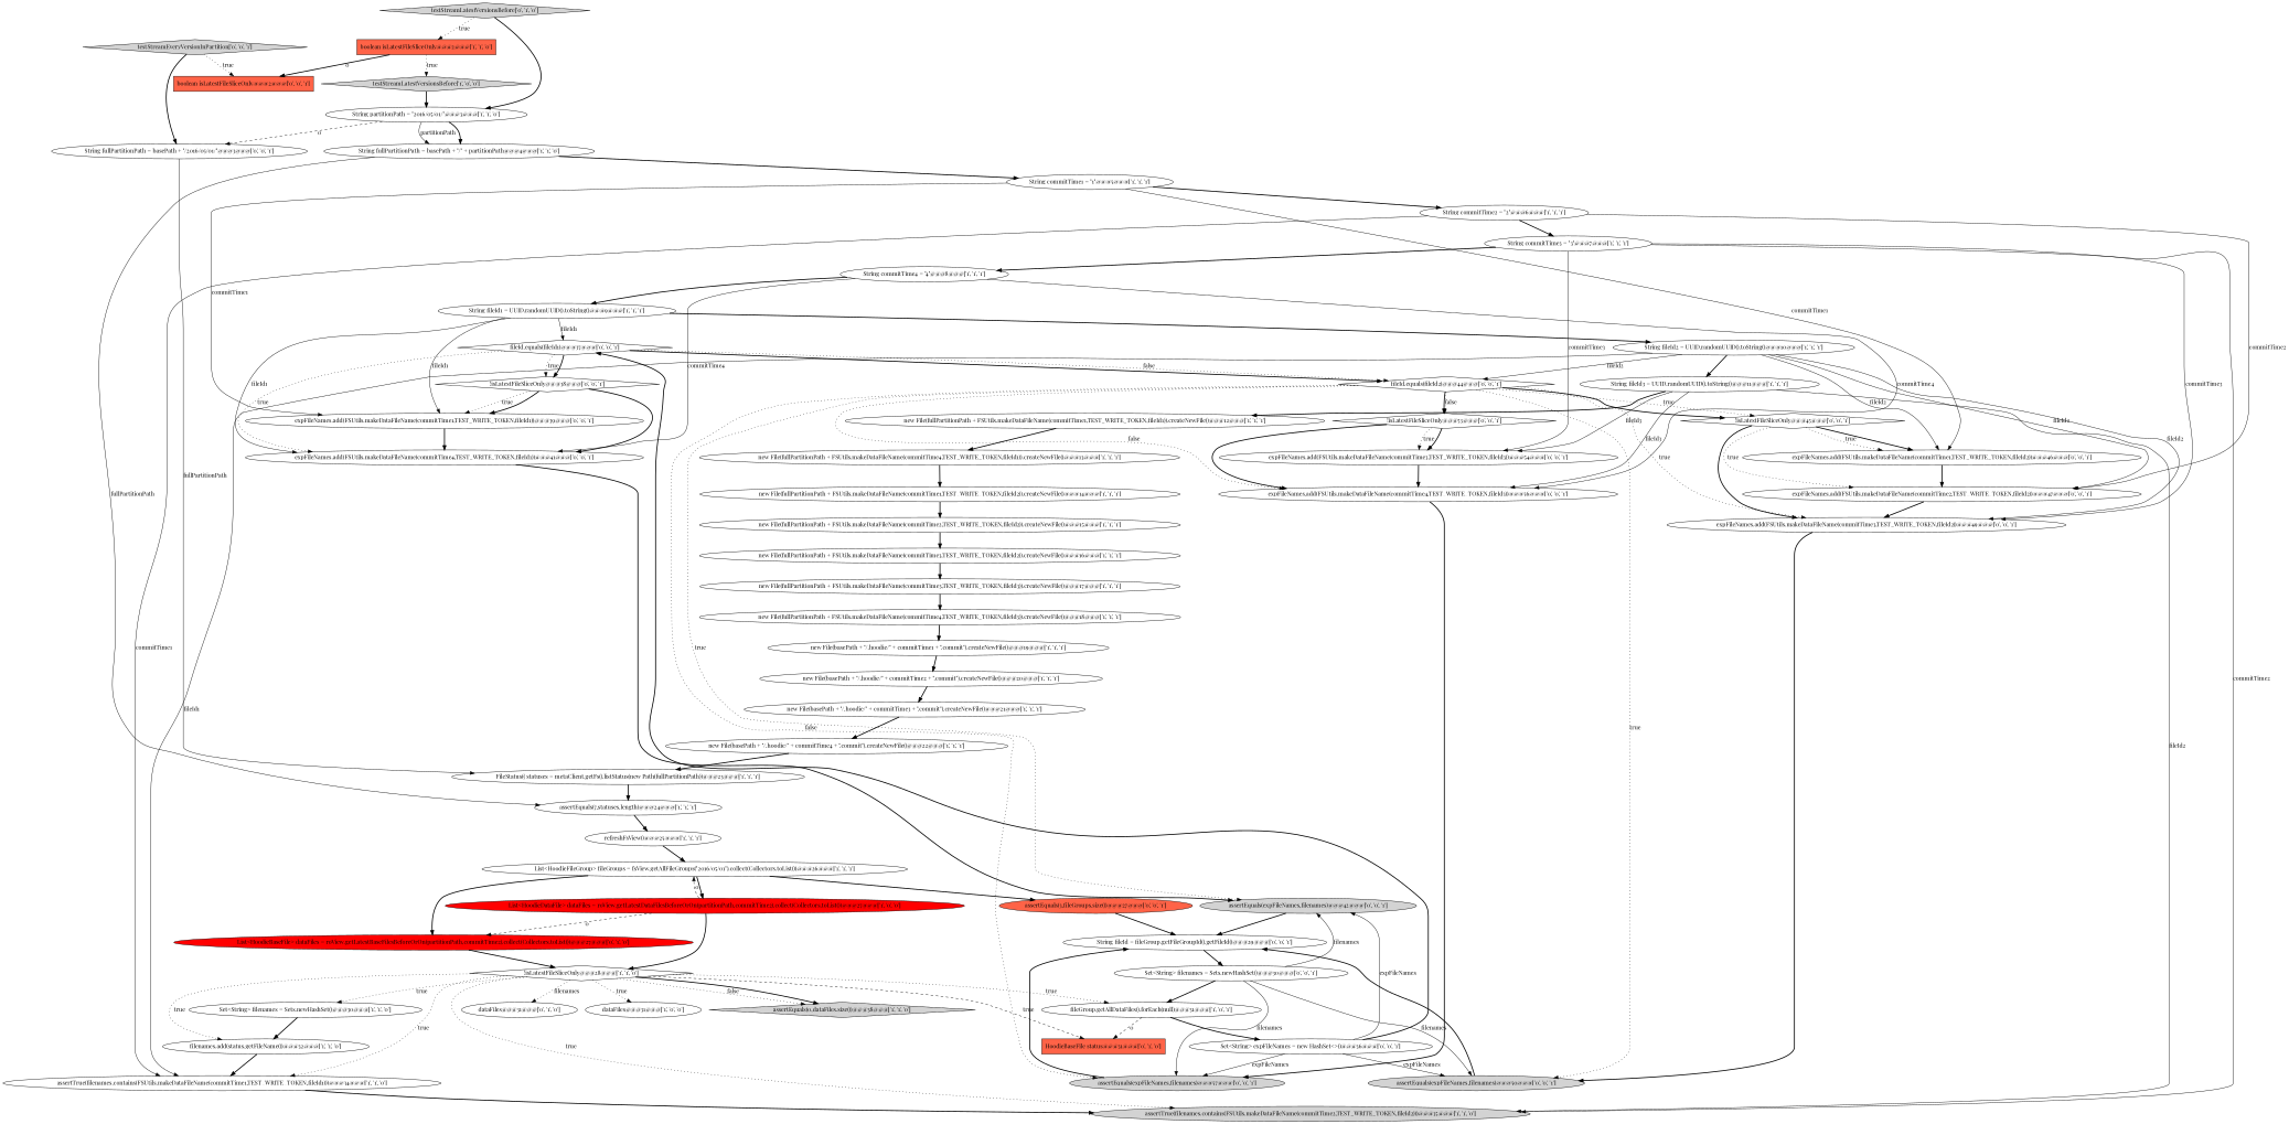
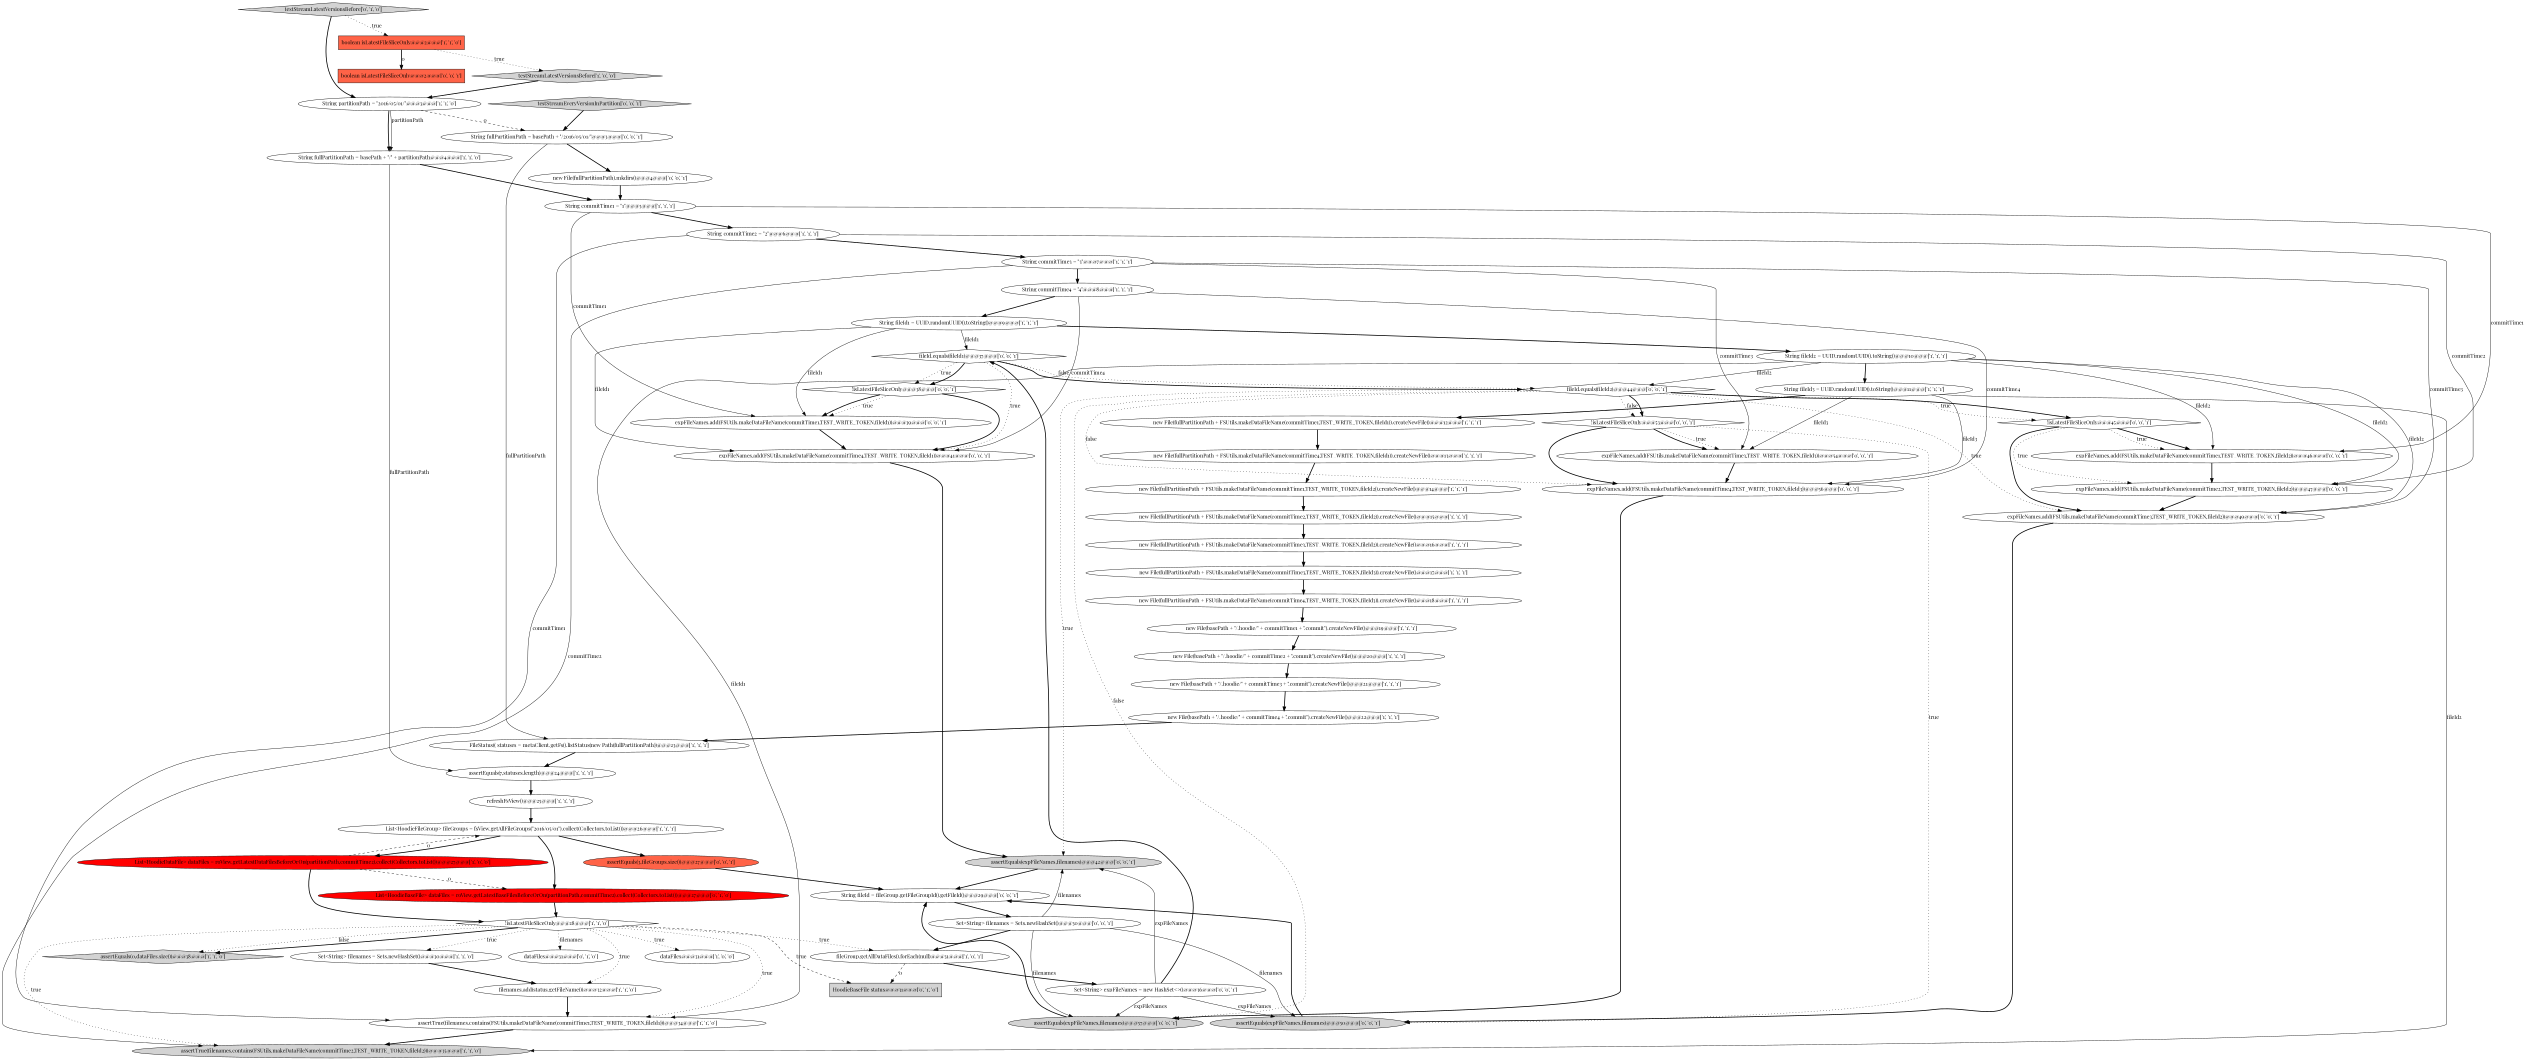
  digraph {
    fontname="Playfair Display"
    node [fillcolor=white fontname="Playfair Display" shape=ellipse style=filled]
    edge [fontname="Playfair Display" style=bold]
    n1 [label="String fileId1 = UUID.randomUUID().toString()@@@9@@@['1', '1', '1']"]
    n2 [label="fileId.equals(fileId1)@@@37@@@['0', '0', '1']" shape=diamond]
    n3 [label="expFileNames.add(FSUtils.makeDataFileName(commitTime1,TEST_WRITE_TOKEN,fileId1))@@@39@@@['0', '0', '1']"]
    n4 [label="expFileNames.add(FSUtils.makeDataFileName(commitTime4,TEST_WRITE_TOKEN,fileId1))@@@41@@@['0', '0', '1']"]
    n5 [label="String fileId2 = UUID.randomUUID().toString()@@@10@@@['1', '1', '1']"]
    n6 [label="!isLatestFileSliceOnly@@@38@@@['0', '0', '1']" shape=diamond]
    n7 [label="fileId.equals(fileId2)@@@44@@@['0', '0', '1']" shape=diamond]
    n8 [fillcolor=lightgray label="assertEquals(expFileNames,filenames)@@@42@@@['0', '0', '1']"]
    n9 [label="expFileNames.add(FSUtils.makeDataFileName(commitTime3,TEST_WRITE_TOKEN,fileId2))@@@49@@@['0', '0', '1']"]
    n10 [label="assertTrue(filenames.contains(FSUtils.makeDataFileName(commitTime1,TEST_WRITE_TOKEN,fileId1)))@@@34@@@['1', '1', '0']"]
    n11 [label="expFileNames.add(FSUtils.makeDataFileName(commitTime1,TEST_WRITE_TOKEN,fileId2))@@@46@@@['0', '0', '1']"]
    n12 [label="String fileId3 = UUID.randomUUID().toString()@@@11@@@['1', '1', '1']"]
    n13 [label="expFileNames.add(FSUtils.makeDataFileName(commitTime2,TEST_WRITE_TOKEN,fileId2))@@@47@@@['0', '0', '1']"]
+   n14 [label="new File(fullPartitionPath).mkdirs()@@@4@@@['0', '0', '1']"]
    n15 [label="String commitTime1 = \"1\"@@@5@@@['1', '1', '1']"]
    n16 [label="String commitTime2 = \"2\"@@@6@@@['1', '1', '1']"]
    n17 [label="new File(fullPartitionPath + FSUtils.makeDataFileName(commitTime3,TEST_WRITE_TOKEN,fileId3)).createNewFile()@@@17@@@['1', '1', '1']"]
    n18 [label="new File(fullPartitionPath + FSUtils.makeDataFileName(commitTime4,TEST_WRITE_TOKEN,fileId3)).createNewFile()@@@18@@@['1', '1', '1']"]
    n19 [label="new File(basePath + \"/.hoodie/\" + commitTime1 + \".commit\").createNewFile()@@@19@@@['1', '1', '1']"]
-   n20 [fillcolor=tomato label="HoodieBaseFile status@@@31@@@['0', '1', '0']" shape=box]
+   n20 [fillcolor=lightgray label="HoodieBaseFile status@@@31@@@['0', '1', '0']" shape=box]
    n21 [label="String commitTime3 = \"3\"@@@7@@@['1', '1', '1']"]
    n22 [label="String commitTime4 = \"4\"@@@8@@@['1', '1', '1']"]
    n23 [fillcolor=lightgray label="assertTrue(filenames.contains(FSUtils.makeDataFileName(commitTime2,TEST_WRITE_TOKEN,fileId2)))@@@35@@@['1', '1', '0']"]
    n24 [label="expFileNames.add(FSUtils.makeDataFileName(commitTime3,TEST_WRITE_TOKEN,fileId3))@@@54@@@['0', '0', '1']"]
    n25 [label="expFileNames.add(FSUtils.makeDataFileName(commitTime4,TEST_WRITE_TOKEN,fileId3))@@@56@@@['0', '0', '1']"]
    n26 [fillcolor=lightgray label="assertEquals(expFileNames,filenames)@@@50@@@['0', '0', '1']"]
    n27 [fillcolor=lightgray label="assertEquals(expFileNames,filenames)@@@57@@@['0', '0', '1']"]
    n28 [fillcolor=lightgray label="testStreamLatestVersionsBefore['1', '0', '0']" shape=diamond]
    n29 [label="String partitionPath = \"2016/05/01/\"@@@3@@@['1', '1', '0']"]
    n30 [label="String fullPartitionPath = basePath + \"/2016/05/01/\"@@@3@@@['0', '0', '1']"]
    n31 [label="String fullPartitionPath = basePath + \"/\" + partitionPath@@@4@@@['1', '1', '0']"]
    n32 [fillcolor=tomato label="boolean isLatestFileSliceOnly@@@2@@@['1', '1', '0']" shape=box]
    n33 [fillcolor=tomato label="boolean isLatestFileSliceOnly@@@2@@@['0', '0', '1']" shape=box]
    n34 [label="!isLatestFileSliceOnly@@@28@@@['1', '1', '0']" shape=diamond]
    n35 [fillcolor=lightgray label="assertEquals(0,dataFiles.size())@@@38@@@['1', '1', '0']" shape=diamond]
    n36 [label="fileGroup.getAllDataFiles().forEach(null)@@@31@@@['1', '0', '1']"]
    n37 [label="Set<String> filenames = Sets.newHashSet()@@@30@@@['1', '1', '0']"]
    n38 [label="dataFiles@@@31@@@['0', '1', '0']"]
    n39 [label="filenames.add(status.getFileName())@@@32@@@['1', '1', '0']"]
    n40 [label="dataFiles@@@31@@@['1', '0', '0']"]
    n41 [label="Set<String> expFileNames = new HashSet<>()@@@36@@@['0', '0', '1']"]
    n42 [label="FileStatus(( statuses = metaClient.getFs().listStatus(new Path(fullPartitionPath))@@@23@@@['1', '1', '1']"]
    n43 [label="assertEquals(7,statuses.length)@@@24@@@['1', '1', '1']"]
    n44 [label="refreshFsView()@@@25@@@['1', '1', '1']"]
    n45 [label="Set<String> filenames = Sets.newHashSet()@@@30@@@['0', '0', '1']"]
    n46 [label="String fileId = fileGroup.getFileGroupId().getFileId()@@@29@@@['0', '0', '1']"]
    n47 [label="!isLatestFileSliceOnly@@@45@@@['0', '0', '1']" shape=diamond]
    n48 [label="!isLatestFileSliceOnly@@@53@@@['0', '0', '1']" shape=diamond]
    n49 [fillcolor=red label="List<HoodieDataFile> dataFiles = roView.getLatestDataFilesBeforeOrOn(partitionPath,commitTime2).collect(Collectors.toList())@@@27@@@['1', '0', '0']"]
    n50 [fillcolor=red label="List<HoodieBaseFile> dataFiles = roView.getLatestBaseFilesBeforeOrOn(partitionPath,commitTime2).collect(Collectors.toList())@@@27@@@['0', '1', '0']"]
    n51 [label="List<HoodieFileGroup> fileGroups = fsView.getAllFileGroups(\"2016/05/01\").collect(Collectors.toList())@@@26@@@['1', '1', '1']"]
    n52 [fillcolor=tomato label="assertEquals(3,fileGroups.size())@@@27@@@['0', '0', '1']"]
    n53 [label="new File(fullPartitionPath + FSUtils.makeDataFileName(commitTime1,TEST_WRITE_TOKEN,fileId1)).createNewFile()@@@12@@@['1', '1', '1']"]
    n54 [label="new File(fullPartitionPath + FSUtils.makeDataFileName(commitTime4,TEST_WRITE_TOKEN,fileId1)).createNewFile()@@@13@@@['1', '1', '1']"]
    n55 [fillcolor=lightgray label="testStreamLatestVersionsBefore['0', '1', '0']" shape=diamond]
    n56 [label="new File(fullPartitionPath + FSUtils.makeDataFileName(commitTime1,TEST_WRITE_TOKEN,fileId2)).createNewFile()@@@14@@@['1', '1', '1']"]
    n57 [label="new File(fullPartitionPath + FSUtils.makeDataFileName(commitTime2,TEST_WRITE_TOKEN,fileId2)).createNewFile()@@@15@@@['1', '1', '1']"]
    n58 [label="new File(basePath + \"/.hoodie/\" + commitTime2 + \".commit\").createNewFile()@@@20@@@['1', '1', '1']"]
    n59 [label="new File(basePath + \"/.hoodie/\" + commitTime3 + \".commit\").createNewFile()@@@21@@@['1', '1', '1']"]
    n60 [label="new File(fullPartitionPath + FSUtils.makeDataFileName(commitTime3,TEST_WRITE_TOKEN,fileId2)).createNewFile()@@@16@@@['1', '1', '1']"]
    n61 [label="new File(basePath + \"/.hoodie/\" + commitTime4 + \".commit\").createNewFile()@@@22@@@['1', '1', '1']"]
    n62 [fillcolor=lightgray label="testStreamEveryVersionInPartition['0', '0', '1']" shape=diamond]
    n1 -> n2 [label=fileId1 style=solid]
    n1 -> n3 [label=fileId1 style=solid]
    n1 -> n4 [label=fileId1 style=solid]
    n1 -> n5
    n2 -> n4 [label=true style=dotted]
    n2 -> n6 [label=true style=dotted]
    n2 -> n6
    n2 -> n7
    n2 -> n7 [label=false style=dotted]
    n3 -> n4
    n4 -> n8
    n5 -> n7 [label=fileId2 style=solid]
    n5 -> n9 [label=fileId2 style=solid]
    n5 -> n10 [label=fileId1 style=solid]
    n5 -> n11 [label=fileId2 style=solid]
    n5 -> n12
    n5 -> n13 [label=fileId2 style=solid]
    n6 -> n3 [label=true style=dotted]
    n6 -> n3
    n6 -> n4
    n7 -> n8 [label=true style=dotted]
    n7 -> n9 [label=true style=dotted]
    n7 -> n25 [label=false style=dotted]
-   n7 -> n26 [label=true style=dotted]
+   n48 -> n26 [label=true style=dotted]
    n7 -> n27 [label=false style=dotted]
    n7 -> n47 [label=true style=dotted]
    n7 -> n47
    n7 -> n48 [label=false style=dotted]
    n7 -> n48
    n8 -> n46
    n9 -> n26
    n10 -> n23
    n11 -> n13
    n12 -> n23 [label=fileId2 style=solid]
    n12 -> n24 [label=fileId3 style=solid]
    n12 -> n25 [label=fileId3 style=solid]
    n12 -> n53
    n13 -> n9
+   n14 -> n15
    n15 -> n3 [label=commitTime1 style=solid]
    n15 -> n11 [label=commitTime1 style=solid]
    n15 -> n16
    n16 -> n10 [label=commitTime1 style=solid]
    n16 -> n13 [label=commitTime2 style=solid]
    n16 -> n21
    n17 -> n18
    n18 -> n19
    n19 -> n58
    n21 -> n9 [label=commitTime3 style=solid]
    n21 -> n22
    n21 -> n23 [label=commitTime2 style=solid]
    n21 -> n24 [label=commitTime3 style=solid]
    n22 -> n1
    n22 -> n4 [label=commitTime4 style=solid]
    n22 -> n25 [label=commitTime4 style=solid]
    n24 -> n25
    n25 -> n27
    n26 -> n46
    n27 -> n46
    n28 -> n29
    n29 -> n30 [label=0 style=dashed]
    n29 -> n31
    n29 -> n31 [label=partitionPath style=solid]
+   n30 -> n14
    n30 -> n42 [label=fullPartitionPath style=solid]
    n31 -> n15
    n31 -> n43 [label=fullPartitionPath style=solid]
    n32 -> n28 [label=true style=dotted]
    n32 -> n33 [label=0]
    n34 -> n10 [label=true style=dotted]
    n34 -> n20 [label=true style=dashed]
    n34 -> n23 [label=true style=dotted]
    n34 -> n35 [label=false style=dotted]
    n34 -> n35
    n34 -> n36 [label=true style=dotted]
    n34 -> n37 [label=true style=dotted]
    n34 -> n38 [label=filenames style=dotted]
    n34 -> n39 [label=true style=dotted]
    n34 -> n40 [label=true style=dotted]
    n36 -> n20 [label=0 style=dashed]
    n36 -> n41
    n37 -> n39
    n39 -> n10
    n41 -> n2
    n41 -> n8 [label=expFileNames style=solid]
    n41 -> n26 [label=expFileNames style=solid]
    n41 -> n27 [label=expFileNames style=solid]
    n42 -> n43
    n43 -> n44
    n44 -> n51
    n45 -> n8 [label=filenames style=solid]
    n45 -> n26 [label=filenames style=solid]
    n45 -> n27 [label=filenames style=solid]
    n45 -> n36
    n46 -> n45
    n47 -> n9
    n47 -> n11
    n47 -> n11 [label=true style=dotted]
    n47 -> n13 [label=true style=dotted]
    n48 -> n24 [label=true style=dotted]
    n48 -> n24
    n48 -> n25
    n49 -> n34
    n49 -> n50 [label=0 style=dashed]
    n49 -> n51 [label=0 style=dashed]
    n50 -> n34
    n51 -> n49
    n51 -> n50
    n51 -> n52
    n52 -> n46
    n53 -> n54
    n54 -> n56
    n55 -> n29
    n55 -> n32 [label=true style=dotted]
    n56 -> n57
    n57 -> n60
    n58 -> n59
    n59 -> n61
    n60 -> n17
    n61 -> n42
    n62 -> n30
-   n62 -> n33 [label=true style=dotted]
  }
